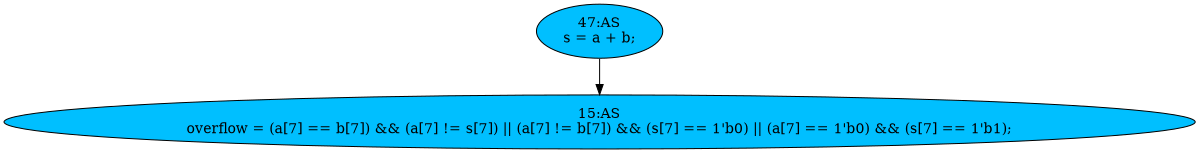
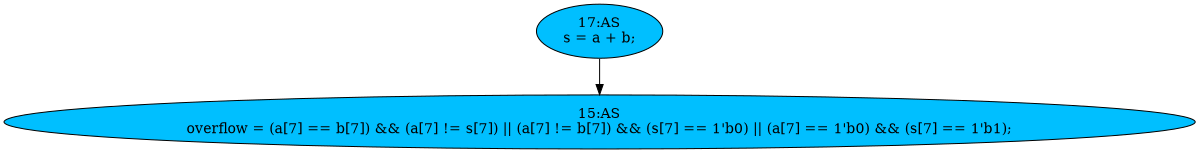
  strict digraph {
    node [fillcolor=deepskyblue statements="[]" style=filled typ=Assign]
    n1 [ast="<pyverilog.vparser.ast.Assign object at 0x7f3d9d067190>" def_var="['overflow']" label="15:AS\noverflow = (a[7] == b[7]) && (a[7] != s[7]) || (a[7] != b[7]) && (s[7] == 1'b0) || (a[7] == 1'b0) && (s[7] == 1'b1);" use_var="['a', 'b', 'a', 's', 'a', 'b', 's', 'a', 's']"]
-   n2 [ast="<pyverilog.vparser.ast.Assign object at 0x7f3d9d067590>" def_var="['s']" label="47:AS\ns = a + b;" use_var="['a', 'b']"]
+   n2 [ast="<pyverilog.vparser.ast.Assign object at 0x7f3d9d067590>" def_var="['s']" label="17:AS\ns = a + b;" use_var="['a', 'b']"]
    n2 -> n1
  }
